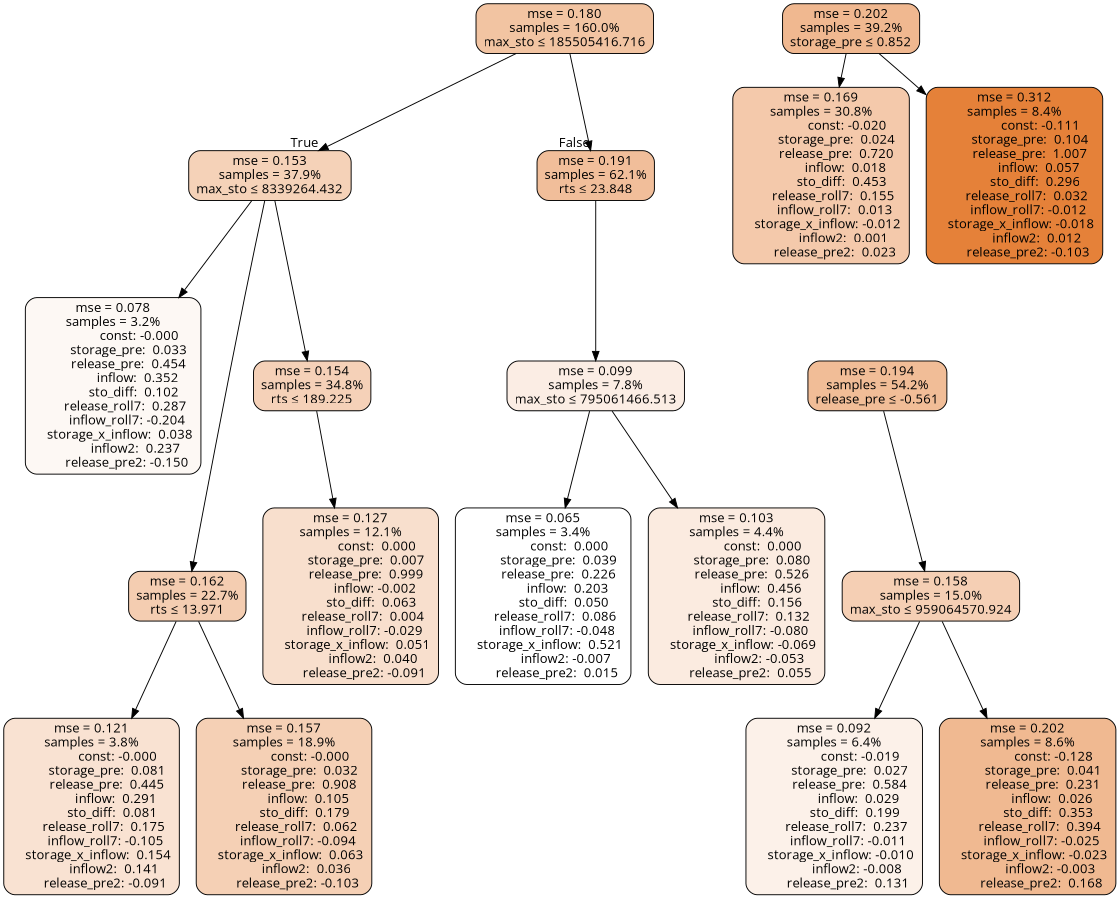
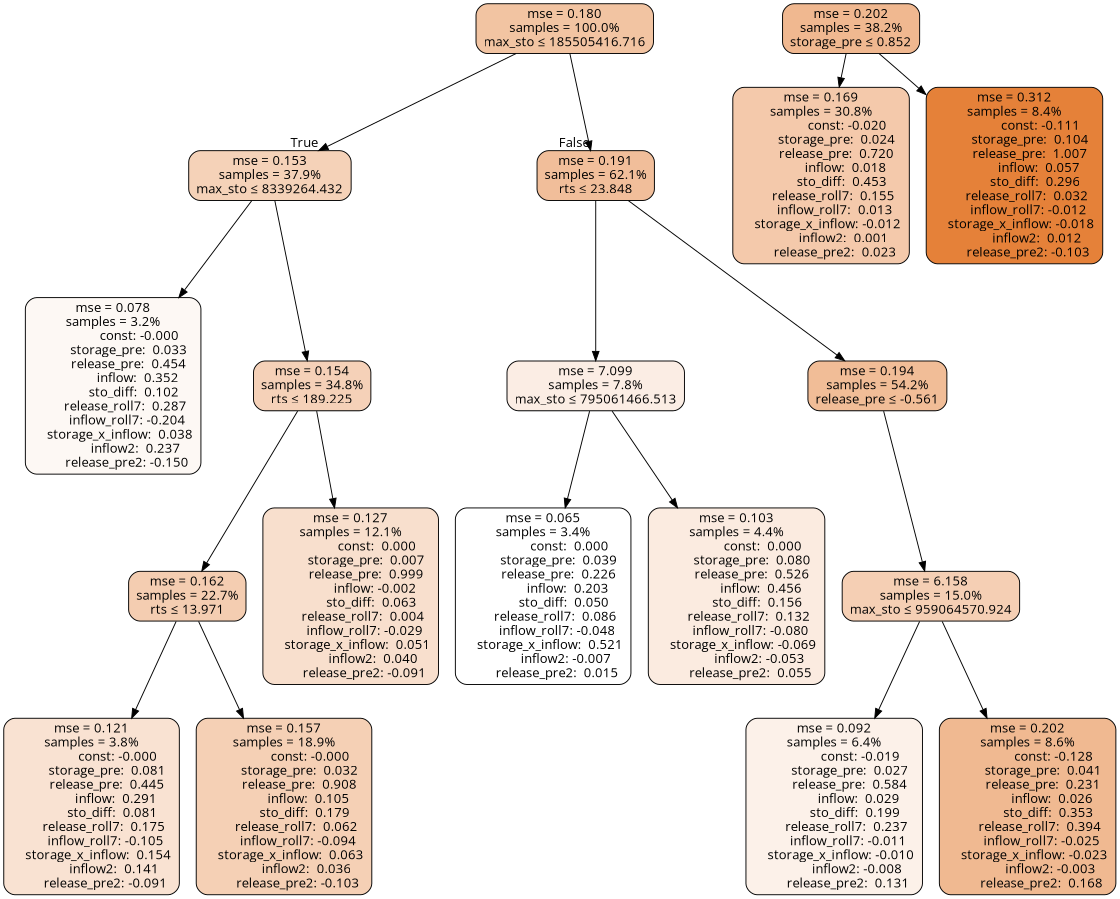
  digraph {
    fontname="Open Sans"
    node [color=black fontname="Open Sans" shape=rectangle style="filled, rounded"]
    edge [fontname="Open Sans"]
-   n1 [fillcolor="#f2c4a2" label="mse = 0.180\nsamples = 160.0%\nmax_sto &le; 185505416.716"]
+   n1 [fillcolor="#f2c4a2" label="mse = 0.180\nsamples = 100.0%\nmax_sto &le; 185505416.716"]
    n2 [fillcolor="#f5d2b8" label="mse = 0.153\nsamples = 37.9%\nmax_sto &le; 8339264.432"]
    n3 [fillcolor="#f1be9a" label="mse = 0.191\nsamples = 62.1%\nrts &le; 23.848"]
    n4 [fillcolor="#fdf8f4" label="mse = 0.078\nsamples = 3.2%\n               const: -0.000\n         storage_pre:  0.033\n         release_pre:  0.454\n              inflow:  0.352\n            sto_diff:  0.102\n       release_roll7:  0.287\n        inflow_roll7: -0.204\n    storage_x_inflow:  0.038\n             inflow2:  0.237\n        release_pre2: -0.150"]
    n5 [fillcolor="#f5d1b8" label="mse = 0.154\nsamples = 34.8%\nrts &le; 189.225"]
-   n6 [fillcolor="#fbede4" label="mse = 0.099\nsamples = 7.8%\nmax_sto &le; 795061466.513"]
+   n6 [fillcolor="#fbede4" label="mse = 7.099\nsamples = 7.8%\nmax_sto &le; 795061466.513"]
    n7 [fillcolor="#f1bd97" label="mse = 0.194\nsamples = 54.2%\nrelease_pre &le; -0.561"]
    n8 [fillcolor="#f4cdb1" label="mse = 0.162\nsamples = 22.7%\nrts &le; 13.971"]
    n9 [fillcolor="#f8dfcd" label="mse = 0.127\nsamples = 12.1%\n               const:  0.000\n         storage_pre:  0.007\n         release_pre:  0.999\n              inflow: -0.002\n            sto_diff:  0.063\n       release_roll7:  0.004\n        inflow_roll7: -0.029\n    storage_x_inflow:  0.051\n             inflow2:  0.040\n        release_pre2: -0.091"]
    n10 [fillcolor="#f9e2d2" label="mse = 0.121\nsamples = 3.8%\n               const: -0.000\n         storage_pre:  0.081\n         release_pre:  0.445\n              inflow:  0.291\n            sto_diff:  0.081\n       release_roll7:  0.175\n        inflow_roll7: -0.105\n    storage_x_inflow:  0.154\n             inflow2:  0.141\n        release_pre2: -0.091"]
    n11 [fillcolor="#f5d0b5" label="mse = 0.157\nsamples = 18.9%\n               const: -0.000\n         storage_pre:  0.032\n         release_pre:  0.908\n              inflow:  0.105\n            sto_diff:  0.179\n       release_roll7:  0.062\n        inflow_roll7: -0.094\n    storage_x_inflow:  0.063\n             inflow2:  0.036\n        release_pre2: -0.103"]
    n12 [fillcolor="#ffffff" label="mse = 0.065\nsamples = 3.4%\n               const:  0.000\n         storage_pre:  0.039\n         release_pre:  0.226\n              inflow:  0.203\n            sto_diff:  0.050\n       release_roll7:  0.086\n        inflow_roll7: -0.048\n    storage_x_inflow:  0.521\n             inflow2: -0.007\n        release_pre2:  0.015"]
    n13 [fillcolor="#fbebe0" label="mse = 0.103\nsamples = 4.4%\n               const:  0.000\n         storage_pre:  0.080\n         release_pre:  0.526\n              inflow:  0.456\n            sto_diff:  0.156\n       release_roll7:  0.132\n        inflow_roll7: -0.080\n    storage_x_inflow: -0.069\n             inflow2: -0.053\n        release_pre2:  0.055"]
-   n14 [fillcolor="#f5cfb4" label="mse = 0.158\nsamples = 15.0%\nmax_sto &le; 959064570.924"]
+   n14 [fillcolor="#f5cfb4" label="mse = 6.158\nsamples = 15.0%\nmax_sto &le; 959064570.924"]
    n15 [fillcolor="#fcf1e9" label="mse = 0.092\nsamples = 6.4%\n               const: -0.019\n         storage_pre:  0.027\n         release_pre:  0.584\n              inflow:  0.029\n            sto_diff:  0.199\n       release_roll7:  0.237\n        inflow_roll7: -0.011\n    storage_x_inflow: -0.010\n             inflow2: -0.008\n        release_pre2:  0.131"]
    n16 [fillcolor="#f0b991" label="mse = 0.202\nsamples = 8.6%\n               const: -0.128\n         storage_pre:  0.041\n         release_pre:  0.231\n              inflow:  0.026\n            sto_diff:  0.353\n       release_roll7:  0.394\n        inflow_roll7: -0.025\n    storage_x_inflow: -0.023\n             inflow2: -0.003\n        release_pre2:  0.168"]
-   n17 [fillcolor="#f0b890" label="mse = 0.202\nsamples = 39.2%\nstorage_pre &le; 0.852"]
+   n17 [fillcolor="#f0b890" label="mse = 0.202\nsamples = 38.2%\nstorage_pre &le; 0.852"]
    n18 [fillcolor="#f4c9ab" label="mse = 0.169\nsamples = 30.8%\n               const: -0.020\n         storage_pre:  0.024\n         release_pre:  0.720\n              inflow:  0.018\n            sto_diff:  0.453\n       release_roll7:  0.155\n        inflow_roll7:  0.013\n    storage_x_inflow: -0.012\n             inflow2:  0.001\n        release_pre2:  0.023"]
    n19 [fillcolor="#e58139" label="mse = 0.312\nsamples = 8.4%\n               const: -0.111\n         storage_pre:  0.104\n         release_pre:  1.007\n              inflow:  0.057\n            sto_diff:  0.296\n       release_roll7:  0.032\n        inflow_roll7: -0.012\n    storage_x_inflow: -0.018\n             inflow2:  0.012\n        release_pre2: -0.103"]
    n1 -> n2 [headlabel=True labelangle=45 labeldistance=2.5]
    n1 -> n3 [headlabel=False labelangle=-45 labeldistance=2.5]
    n2 -> n4
    n2 -> n5
    n3 -> n6
-   n2 -> n8
+   n3 -> n7
+   n5 -> n8
    n5 -> n9
    n6 -> n12
    n6 -> n13
    n7 -> n14
    n8 -> n10
    n8 -> n11
    n14 -> n15
    n14 -> n16
    n17 -> n18
    n17 -> n19
  }
